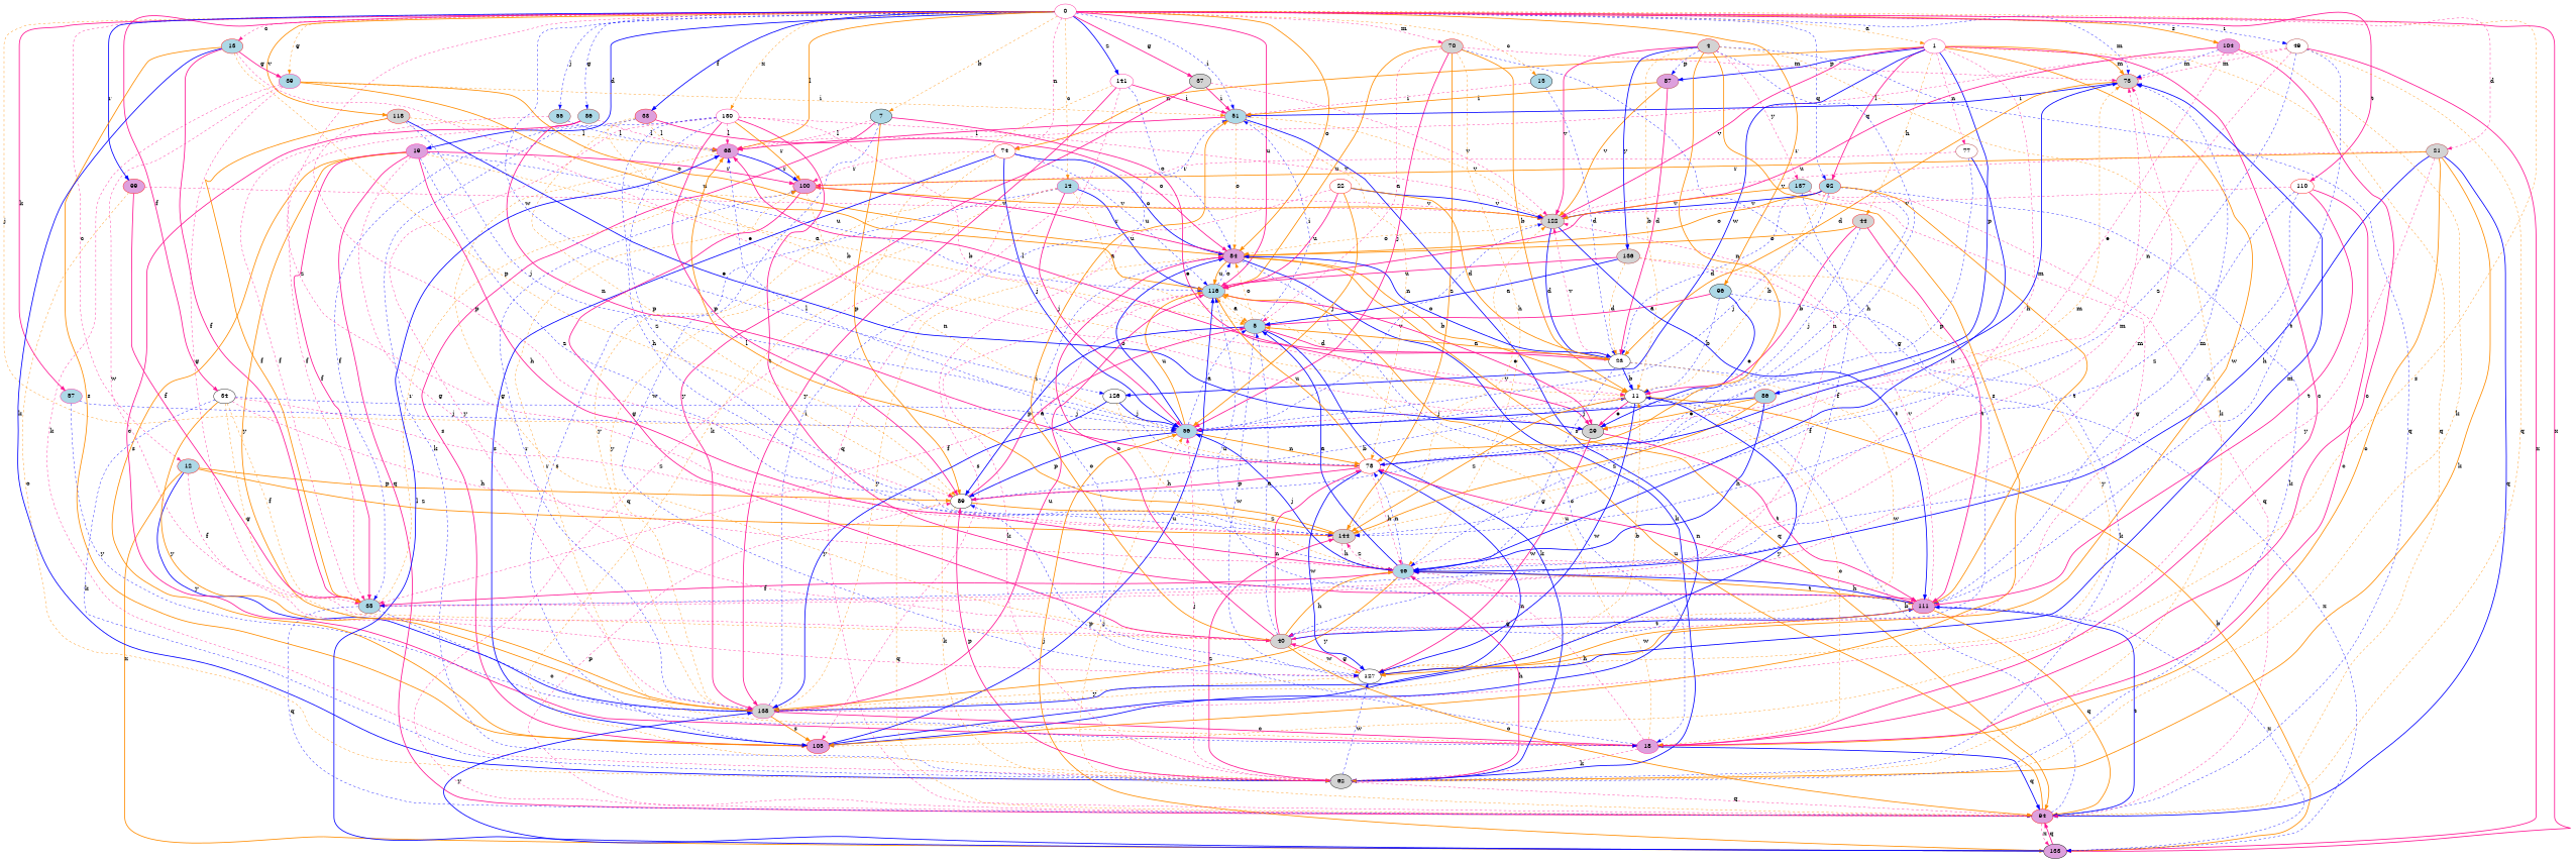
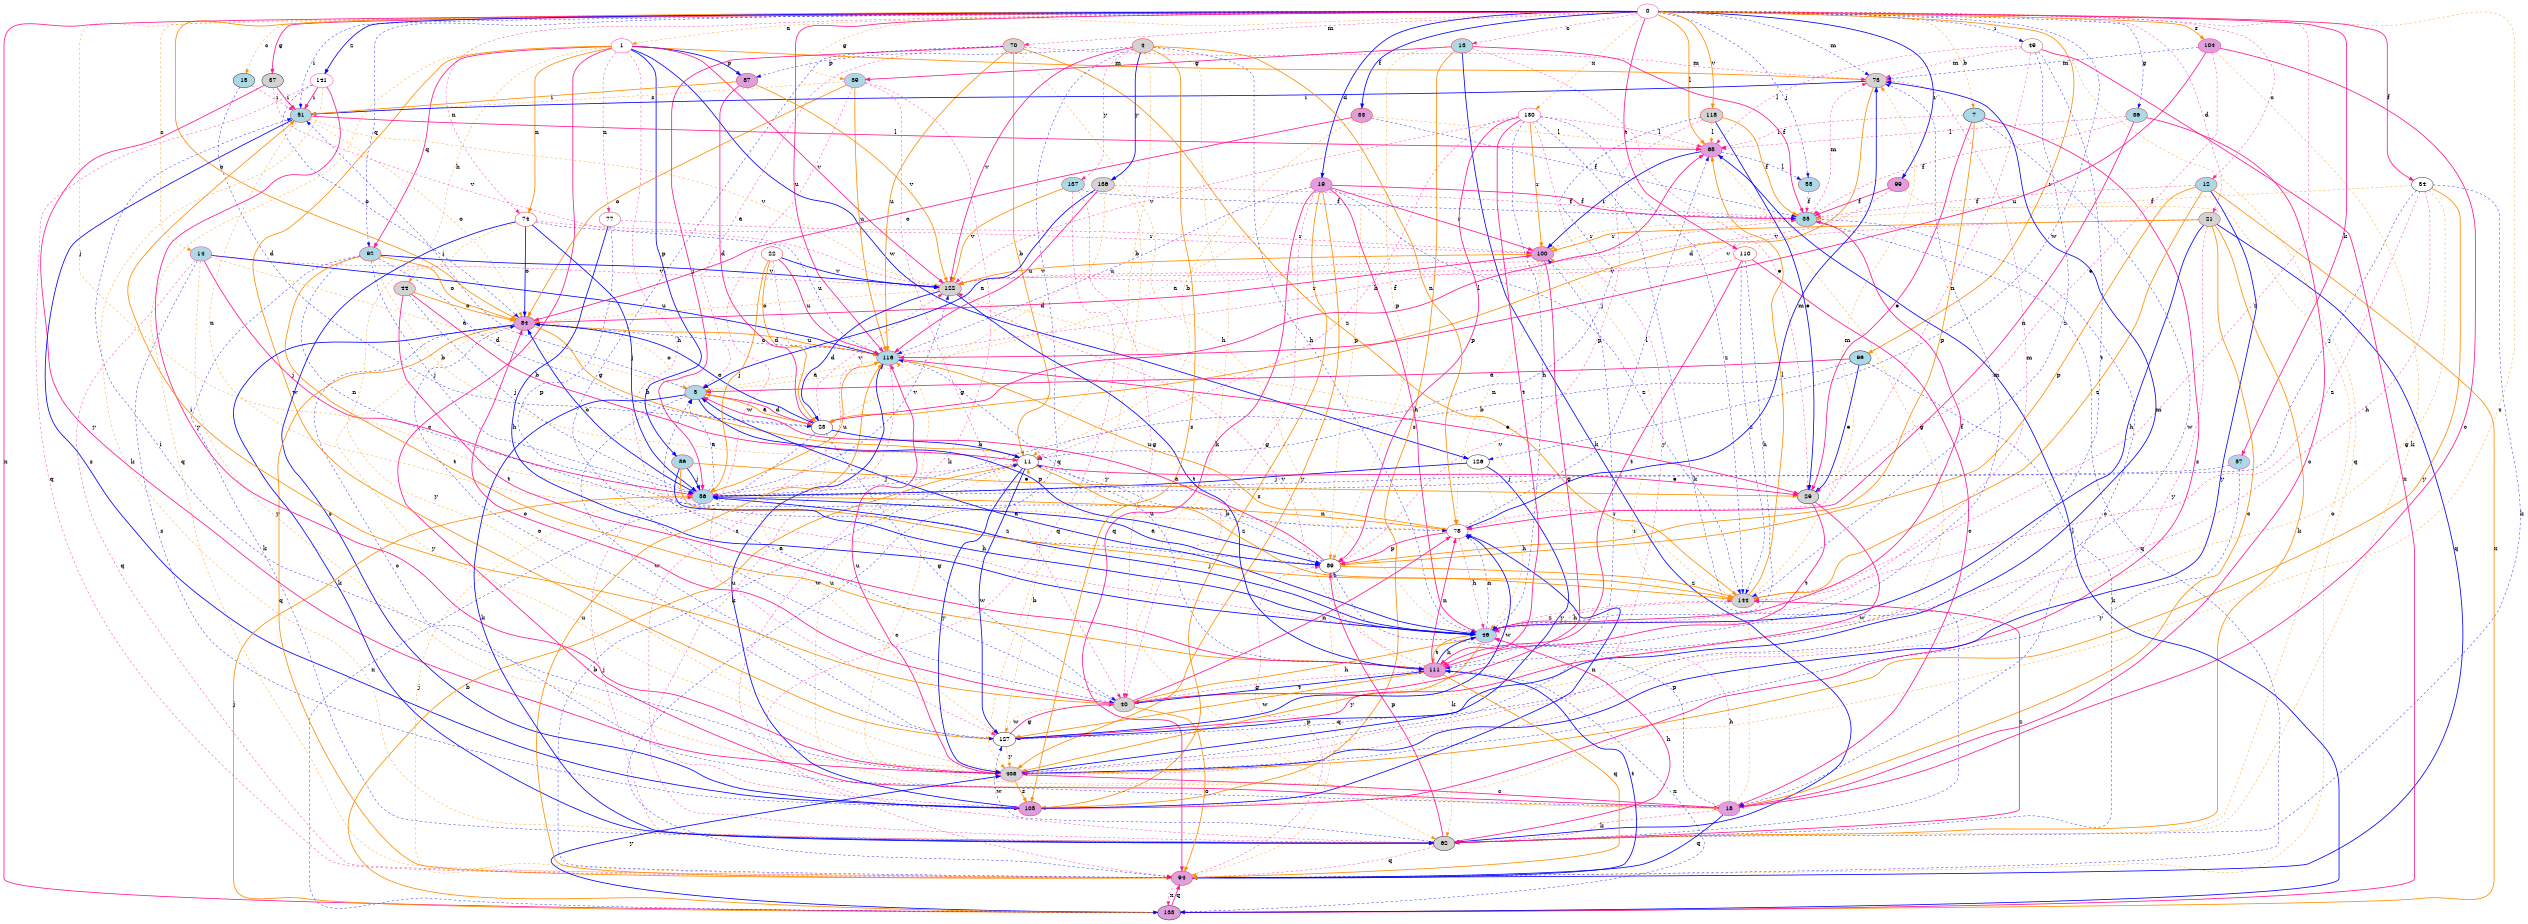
  strict digraph {
    fontname="DejaVu Serif"
    node [color=red fillcolor=lightblue fontname="DejaVu Serif" style=filled]
    edge [color=deeppink fontname="DejaVu Serif" style=dashed]
    0 [color=deeppink fillcolor=white]
    1 [color=deeppink fillcolor=white]
    7 [color=black]
    12
    13
    14 [color=deeppink]
    15 [color=black]
    19 [color=deeppink fillcolor=plum]
    21 [color=brown fillcolor=lightgrey]
    33 [fillcolor=plum]
    34 [color=black fillcolor=white]
    36 [color=brown]
    37 [color=black fillcolor=lightgrey]
    39 [color=deeppink]
    49 [color=brown fillcolor=white]
    51 [color=brown]
    55 [color=brown]
    56 [color=deeppink]
    57 [color=deeppink]
    68 [color=deeppink fillcolor=plum]
    70 [fillcolor=lightgrey]
    73 [fillcolor=lightgrey]
    74 [fillcolor=white]
    84 [color=brown fillcolor=plum]
    92
    96 [color=black]
    99 [fillcolor=plum]
    104 [color=deeppink fillcolor=plum]
    105 [fillcolor=plum]
    110 [fillcolor=white]
    116 [color=brown]
    118 [fillcolor=lightgrey]
    126 [color=black fillcolor=white]
    130 [color=deeppink fillcolor=white]
    133 [color=black fillcolor=plum]
    141 [color=deeppink fillcolor=white]
    144 [color=brown fillcolor=lightgrey]
    18 [color=deeppink fillcolor=plum]
    44 [fillcolor=lightgrey]
    46 [color=deeppink]
    77 [color=brown fillcolor=white]
    86
    87 [color=brown fillcolor=plum]
    94 [fillcolor=plum]
    122 [color=brown fillcolor=lightgrey]
    127 [color=black fillcolor=white]
    89 [color=black fillcolor=white]
    29 [color=black fillcolor=lightgrey]
-   138 [color=deeppink fillcolor=lightgrey]
+   138 [color=deeppink fillcolor=lightgrey label=438]
    35 [color=brown]
    62 [color=black fillcolor=lightgrey]
    5 [color=brown]
    23 [color=black fillcolor=white]
    100 [fillcolor=plum]
    40 [color=brown fillcolor=lightgrey]
    11 [color=black fillcolor=white]
    78 [fillcolor=white]
    111 [fillcolor=plum]
    4 [fillcolor=lightgrey]
    136 [color=brown fillcolor=lightgrey]
    137 [color=brown]
    22 [fillcolor=white]
    0 -> 1 [color=darkorange label=a]
    0 -> 7 [color=darkorange label=b]
    0 -> 12 [label=c]
    0 -> 13 [label=c]
    0 -> 14 [color=darkorange label=c]
    0 -> 15 [color=darkorange label=c]
    0 -> 19 [color=blue label=d style=bold]
    0 -> 21 [label=d]
    0 -> 33 [color=blue label=f style=bold]
    0 -> 34 [label=f style=bold]
    0 -> 36 [color=blue label=g]
    0 -> 37 [label=g style=bold]
    0 -> 39 [color=darkorange label=g]
    0 -> 49 [color=blue label=i]
    0 -> 51 [color=blue label=i]
    0 -> 55 [color=blue label=j]
    0 -> 56 [color=darkorange label=j]
    0 -> 57 [label=k style=bold]
    0 -> 68 [color=darkorange label=l style=bold]
    0 -> 70 [label=m]
    0 -> 73 [color=blue label=m]
    0 -> 74 [label=n]
    0 -> 84 [color=darkorange label=o style=bold]
    0 -> 92 [color=blue label=q]
    0 -> 96 [color=darkorange label=r style=bold]
    0 -> 99 [color=blue label=r style=bold]
    0 -> 104 [color=darkorange label=s style=bold]
    0 -> 105 [color=darkorange label=s]
    0 -> 110 [label=t style=bold]
    0 -> 116 [label=u style=bold]
    0 -> 118 [color=darkorange label=v style=bold]
    0 -> 126 [color=blue label=w]
    0 -> 130 [color=darkorange label=x]
    0 -> 133 [label=x style=bold]
    0 -> 141 [color=blue label=z style=bold]
    0 -> 144 [label=z]
    1 -> 73 [color=darkorange label=m style=bold]
    1 -> 74 [color=darkorange label=n style=bold]
    1 -> 92 [label=q style=bold]
    1 -> 126 [color=blue label=w style=bold]
    1 -> 18 [label=c style=bold]
    1 -> 44 [color=darkorange label=h]
    1 -> 46 [label=h]
    1 -> 77 [label=n]
    1 -> 86 [color=blue label=p style=bold]
    1 -> 87 [color=blue label=p style=bold]
    1 -> 94 [color=darkorange label=q]
    1 -> 122 [label=v style=bold]
    1 -> 127 [color=darkorange label=w style=bold]
    7 -> 68 [label=l]
    7 -> 105 [label=s style=bold]
    7 -> 127 [color=blue label=w]
    7 -> 89 [color=darkorange label=p style=bold]
    7 -> 29 [label=e style=bold]
    12 -> 133 [color=darkorange label=x style=bold]
    12 -> 144 [color=darkorange label=z style=bold]
    12 -> 89 [color=darkorange label=p style=bold]
    12 -> 138 [color=blue label=y style=bold]
    12 -> 35 [label=f]
    13 -> 39 [label=g style=bold]
    13 -> 105 [color=darkorange label=s style=bold]
    13 -> 89 [color=darkorange label=p]
    13 -> 29 [label=e]
    13 -> 35 [label=f style=bold]
    13 -> 62 [color=blue label=k style=bold]
    14 -> 56 [label=j style=bold]
    14 -> 105 [color=blue label=s]
    14 -> 116 [color=blue label=u style=bold]
    14 -> 94 [label=q]
    14 -> 122 [label=v]
    14 -> 138 [color=darkorange label=y]
    14 -> 5 [color=darkorange label=a]
    15 -> 51 [label=i]
    15 -> 23 [color=blue label=d]
    19 -> 105 [color=darkorange label=s style=bold]
    19 -> 116 [color=blue label=u]
    19 -> 144 [color=blue label=z]
    19 -> 46 [label=h style=bold]
    19 -> 94 [label=q style=bold]
    19 -> 138 [color=darkorange label=y style=bold]
    19 -> 35 [label=f style=bold]
    19 -> 5 [color=darkorange label=a]
    19 -> 100 [label=r style=bold]
    19 -> 40 [label=g]
    21 -> 18 [color=darkorange label=c style=bold]
    21 -> 46 [color=blue label=h style=bold]
    21 -> 94 [color=blue label=q style=bold]
    21 -> 122 [label=v]
    21 -> 138 [label=y]
    21 -> 62 [color=darkorange label=k style=bold]
    21 -> 100 [color=darkorange label=r style=bold]
    33 -> 68 [color=darkorange label=l]
    33 -> 84 [label=o style=bold]
    33 -> 89 [color=darkorange label=p]
    33 -> 35 [color=blue label=f]
    33 -> 11 [color=darkorange label=b]
    34 -> 56 [color=blue label=j]
    34 -> 144 [label=z]
    34 -> 46 [label=h]
    34 -> 138 [color=darkorange label=y style=bold]
    34 -> 35 [color=darkorange label=f]
    34 -> 62 [color=blue label=k]
    34 -> 40 [color=darkorange label=g]
    36 -> 68 [label=l]
    36 -> 18 [label=c style=bold]
    36 -> 35 [label=f]
    36 -> 78 [label=n style=bold]
    37 -> 51 [label=i style=bold]
    37 -> 122 [label=v]
    37 -> 138 [label=y style=bold]
-   39 -> 51 [color=darkorange label=i]
+   39 -> 51 [color=darkorange label=s]
    39 -> 84 [color=darkorange label=o style=bold]
    39 -> 116 [color=darkorange label=u style=bold]
    39 -> 127 [label=w]
    39 -> 62 [label=k]
    39 -> 40 [label=g]
    49 -> 68 [label=l]
    49 -> 73 [label=m]
    49 -> 133 [label=x style=bold]
    49 -> 144 [color=blue label=z]
    49 -> 94 [color=darkorange label=q]
    49 -> 78 [label=n]
    49 -> 111 [color=blue label=t]
    51 -> 68 [label=l style=bold]
    51 -> 84 [color=darkorange label=o]
    51 -> 105 [color=blue label=s style=bold]
    51 -> 122 [color=darkorange label=v]
    51 -> 78 [color=darkorange label=n]
-   55 -> 68 [color=blue label=l]
+   68 -> 55 [color=blue label=l]
    55 -> 35 [label=f]
    56 -> 84 [color=blue label=o style=bold]
    56 -> 116 [color=darkorange label=u style=bold]
    56 -> 122 [color=blue label=v]
-   56 -> 89 [color=blue label=p style=bold]
+   56 -> 89 [color=blue label=a style=bold]
    56 -> 5 [color=blue label=a]
    56 -> 78 [color=darkorange label=n style=bold]
    57 -> 56 [color=blue label=j]
    57 -> 138 [color=blue label=y]
    68 -> 100 [color=blue label=r style=bold]
    68 -> 40 [color=darkorange label=g]
    70 -> 56 [label=j style=bold]
    70 -> 73 [label=m]
    70 -> 116 [color=darkorange label=u style=bold]
    70 -> 144 [color=darkorange label=z style=bold]
    70 -> 46 [color=darkorange label=h]
    70 -> 5 [label=a]
    70 -> 40 [color=blue label=g]
    70 -> 11 [color=darkorange label=b style=bold]
    73 -> 51 [color=blue label=i style=bold]
    73 -> 23 [color=darkorange label=d style=bold]
    74 -> 56 [color=blue label=j style=bold]
    74 -> 84 [color=blue label=o style=bold]
    74 -> 105 [color=blue label=s style=bold]
    74 -> 116 [color=blue label=u]
    74 -> 138 [color=darkorange label=y]
    74 -> 100 [label=r]
    84 -> 116 [color=darkorange label=u style=bold]
    84 -> 18 [color=blue label=c]
    84 -> 94 [color=darkorange label=q style=bold]
    84 -> 138 [color=darkorange label=y]
    84 -> 62 [color=blue label=k style=bold]
    84 -> 100 [label=r style=bold]
    84 -> 11 [color=darkorange label=b style=bold]
    92 -> 56 [color=blue label=j]
    92 -> 84 [color=darkorange label=o style=bold]
    92 -> 122 [color=blue label=v style=bold]
    92 -> 62 [color=blue label=k]
    92 -> 23 [color=blue label=d]
    92 -> 11 [color=darkorange label=b]
    92 -> 78 [color=blue label=n]
    92 -> 111 [color=darkorange label=t style=bold]
    96 -> 29 [color=blue label=e style=bold]
    96 -> 62 [color=blue label=k]
    96 -> 5 [label=a style=bold]
    96 -> 11 [color=blue label=b]
    99 -> 122 [label=v]
    99 -> 35 [label=f style=bold]
    99 -> 62 [color=darkorange label=o]
    104 -> 73 [color=blue label=m]
    104 -> 116 [label=u style=bold]
    104 -> 18 [label=c style=bold]
    104 -> 29 [label=e]
    104 -> 62 [color=darkorange label=k]
    105 -> 116 [color=blue label=u style=bold]
    105 -> 78 [color=blue label=n style=bold]
    110 -> 144 [color=blue label=z]
    110 -> 18 [label=c style=bold]
    110 -> 46 [color=blue label=h]
    110 -> 122 [label=v]
    110 -> 111 [label=t style=bold]
    116 -> 84 [color=blue label=o]
    116 -> 29 [label=e style=bold]
    116 -> 35 [label=f]
    116 -> 62 [label=k]
    116 -> 5 [color=darkorange label=a]
    118 -> 56 [color=blue label=j]
    118 -> 68 [color=darkorange label=l]
    118 -> 89 [label=p]
    118 -> 29 [color=blue label=e style=bold]
    118 -> 35 [color=darkorange label=f style=bold]
    126 -> 56 [color=blue label=j style=bold]
    126 -> 46 [color=darkorange label=h]
    126 -> 138 [color=blue label=y style=bold]
    130 -> 68 [label=l]
    130 -> 144 [color=blue label=z]
    130 -> 46 [color=blue label=h]
    130 -> 122 [label=v]
    130 -> 89 [label=p style=bold]
    130 -> 138 [label=y]
    130 -> 62 [color=blue label=k]
    130 -> 100 [color=darkorange label=r style=bold]
    130 -> 11 [label=b]
    130 -> 111 [label=t style=bold]
    133 -> 56 [color=darkorange label=j style=bold]
    133 -> 68 [color=blue label=l style=bold]
    133 -> 94 [label=q style=bold]
    133 -> 138 [color=blue label=y style=bold]
    133 -> 11 [color=darkorange label=b style=bold]
    141 -> 51 [label=i style=bold]
    141 -> 84 [color=blue label=o]
    141 -> 94 [label=q]
    141 -> 138 [label=y style=bold]
    141 -> 62 [color=darkorange label=k]
    144 -> 68 [color=darkorange label=l style=bold]
    144 -> 73 [color=darkorange label=m]
    144 -> 46 [label=h]
    144 -> 122 [color=darkorange label=v]
    18 -> 116 [color=darkorange label=u]
    18 -> 46 [label=h]
    18 -> 94 [color=blue label=q style=bold]
    18 -> 89 [color=blue label=p]
    18 -> 62 [label=k]
    18 -> 100 [color=darkorange label=r]
    44 -> 56 [color=blue label=j]
    44 -> 84 [color=darkorange label=o style=bold]
    44 -> 11 [label=b style=bold]
    44 -> 111 [label=t style=bold]
    46 -> 56 [color=blue label=j style=bold]
    46 -> 73 [label=m]
    46 -> 144 [label=z]
    46 -> 138 [color=darkorange label=y style=bold]
    46 -> 35 [label=f style=bold]
    46 -> 5 [color=blue label=a style=bold]
    46 -> 78 [color=blue label=n]
    46 -> 111 [color=darkorange label=t style=bold]
    77 -> 46 [color=blue label=h style=bold]
    77 -> 89 [color=blue label=p]
    77 -> 100 [label=r]
    86 -> 56 [color=blue label=j style=bold]
    86 -> 144 [color=darkorange label=z style=bold]
    86 -> 46 [color=blue label=h style=bold]
    86 -> 29 [color=darkorange label=e style=bold]
    87 -> 51 [color=darkorange label=i style=bold]
    87 -> 122 [color=darkorange label=v style=bold]
    87 -> 23 [label=d style=bold]
    94 -> 56 [color=darkorange label=j]
    94 -> 116 [color=darkorange label=u style=bold]
    94 -> 133 [label=x]
    94 -> 89 [label=p]
    94 -> 11 [color=blue label=b]
    94 -> 111 [color=blue label=t style=bold]
    122 -> 84 [color=darkorange label=o]
    122 -> 23 [color=blue label=d style=bold]
    122 -> 111 [color=blue label=t style=bold]
    127 -> 73 [color=blue label=m style=bold]
    127 -> 84 [color=blue label=o]
    127 -> 138 [color=darkorange label=y]
    127 -> 40 [label=g style=bold]
    127 -> 11 [color=darkorange label=b]
    89 -> 144 [color=darkorange label=z style=bold]
    89 -> 94 [color=darkorange label=q]
    89 -> 62 [color=darkorange label=k]
    89 -> 5 [label=a style=bold]
    89 -> 11 [color=blue label=b]
    29 -> 127 [label=w style=bold]
    29 -> 111 [label=t style=bold]
    138 -> 51 [color=blue label=i]
    138 -> 105 [color=darkorange label=s style=bold]
    138 -> 116 [label=u style=bold]
    138 -> 18 [label=c style=bold]
    138 -> 100 [color=blue label=r]
    35 -> 73 [label=m]
    35 -> 18 [color=blue label=c]
    35 -> 94 [color=blue label=q]
    35 -> 100 [color=darkorange label=r]
    62 -> 56 [label=j]
    62 -> 144 [label=z style=bold]
    62 -> 46 [label=h style=bold]
    62 -> 94 [label=q]
    62 -> 127 [color=blue label=w]
    62 -> 89 [label=p style=bold]
    5 -> 51 [color=blue label=i]
    5 -> 84 [color=darkorange label=o]
    5 -> 127 [color=blue label=w]
    5 -> 89 [color=blue label=p style=bold]
    5 -> 62 [color=blue label=k style=bold]
    5 -> 23 [label=d style=bold]
    23 -> 68 [label=l style=bold]
    23 -> 84 [color=blue label=o style=bold]
    23 -> 133 [color=blue label=x]
    23 -> 122 [label=v]
    23 -> 127 [color=darkorange label=w]
    23 -> 5 [color=darkorange label=a style=bold]
    23 -> 40 [color=blue label=g]
    23 -> 11 [color=blue label=b style=bold]
    100 -> 122 [color=darkorange label=v style=bold]
    100 -> 40 [label=g style=bold]
    100 -> 78 [color=darkorange label=n]
    40 -> 51 [color=darkorange label=i style=bold]
    40 -> 84 [label=o style=bold]
    40 -> 46 [color=darkorange label=h style=bold]
    40 -> 94 [color=darkorange label=o style=bold]
    40 -> 127 [color=darkorange label=w]
    40 -> 5 [color=blue label=a]
    40 -> 78 [label=n style=bold]
    40 -> 111 [color=blue label=t style=bold]
    11 -> 56 [label=j]
    11 -> 144 [color=darkorange label=z style=bold]
    11 -> 18 [color=darkorange label=c]
    11 -> 127 [color=blue label=w style=bold]
    11 -> 29 [label=e style=bold]
    11 -> 138 [color=blue label=y style=bold]
    78 -> 68 [color=blue label=l]
    78 -> 73 [color=blue label=m style=bold]
    78 -> 116 [color=darkorange label=u style=bold]
    78 -> 46 [label=h]
    78 -> 127 [color=blue label=w style=bold]
    78 -> 89 [label=p style=bold]
    111 -> 73 [color=blue label=m]
    111 -> 116 [color=blue label=u]
    111 -> 133 [color=blue label=x]
    111 -> 46 [color=blue label=h style=bold]
    111 -> 94 [color=darkorange label=q style=bold]
    111 -> 122 [label=v]
    111 -> 127 [color=darkorange label=w style=bold]
    111 -> 40 [label=g]
    111 -> 78 [label=n style=bold]
    4 -> 105 [color=darkorange label=s style=bold]
    4 -> 46 [color=blue label=h]
    4 -> 87 [color=blue label=p]
    4 -> 94 [color=blue label=q]
    4 -> 122 [label=v style=bold]
    4 -> 62 [color=darkorange label=k]
    4 -> 11 [color=darkorange label=b]
    4 -> 78 [color=darkorange label=n style=bold]
    4 -> 136 [color=blue label=y style=bold]
    4 -> 137 [label=y]
    136 -> 116 [label=u style=bold]
    136 -> 138 [color=darkorange label=y]
    136 -> 35 [label=f]
    136 -> 5 [color=blue label=a style=bold]
    136 -> 23 [color=darkorange label=d]
    137 -> 94 [label=q]
    137 -> 122 [color=darkorange label=v style=bold]
    137 -> 35 [color=blue label=f]
    137 -> 40 [label=g]
    22 -> 56 [color=darkorange label=j style=bold]
    22 -> 105 [label=s]
    22 -> 116 [label=u style=bold]
    22 -> 122 [color=blue label=v style=bold]
    22 -> 23 [color=darkorange label=d style=bold]
  }
